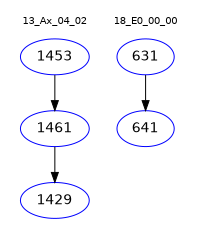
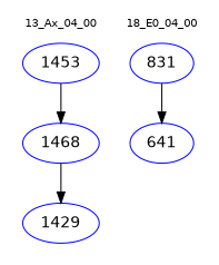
  digraph {
    fontname="DejaVu Sans"
    node [color=blue fontname="DejaVu Sans"]
    edge [color=black fontname="DejaVu Sans"]
    n1 [label=1453]
-   n2 [label=1461]
+   n2 [label=1468]
    n3 [label=1429]
-   n4 [label=631]
+   n4 [label=831]
    n5 [label=641]
    subgraph cluster_1 {
      color=white
      fontsize=10
-     label="13_Ax_04_02"
+     label="13_Ax_04_00"
      n1
      n2
      n3
    }
    subgraph cluster_2 {
      color=white
      fontsize=10
-     label="18_E0_00_00"
+     label="18_E0_04_00"
      n4
      n5
    }
    n1 -> n2
    n2 -> n3
    n4 -> n5
  }
